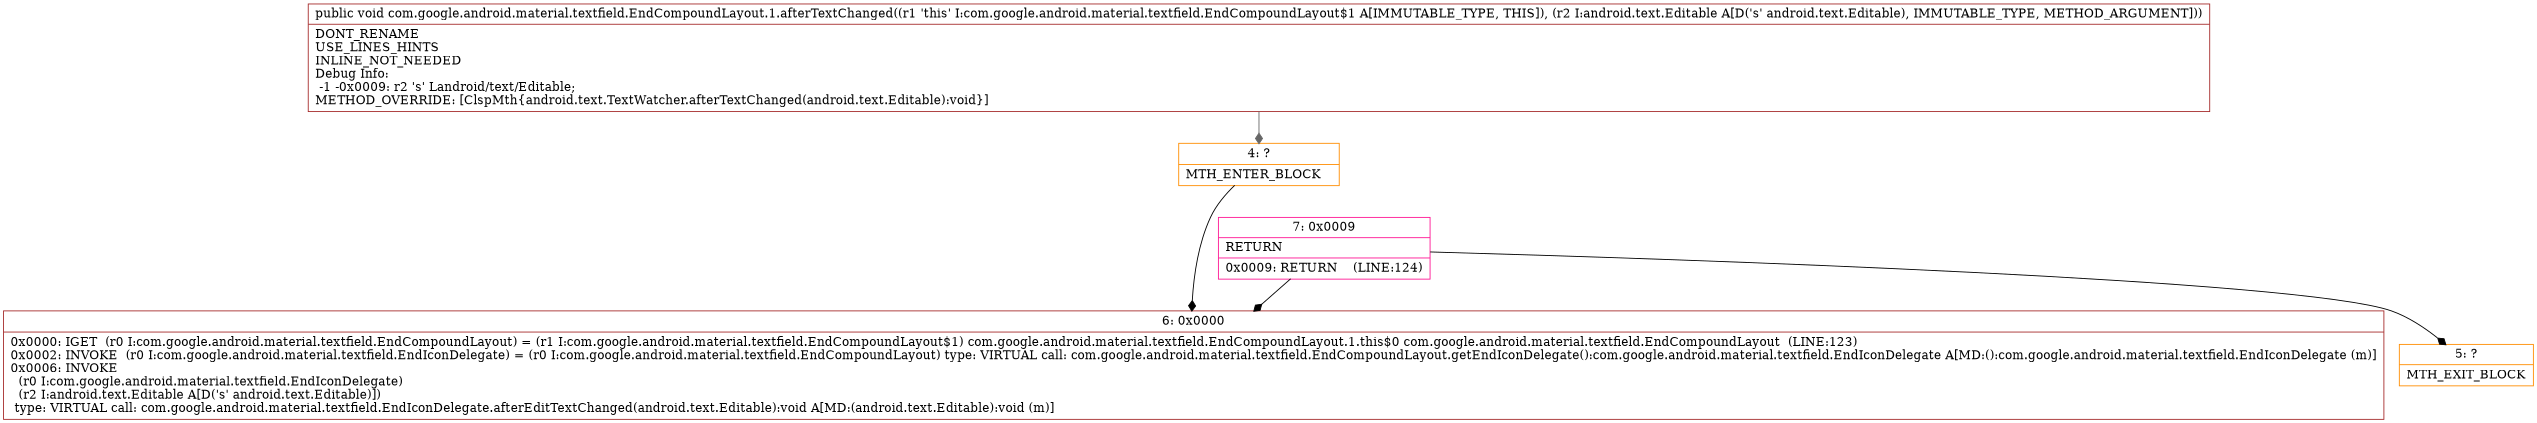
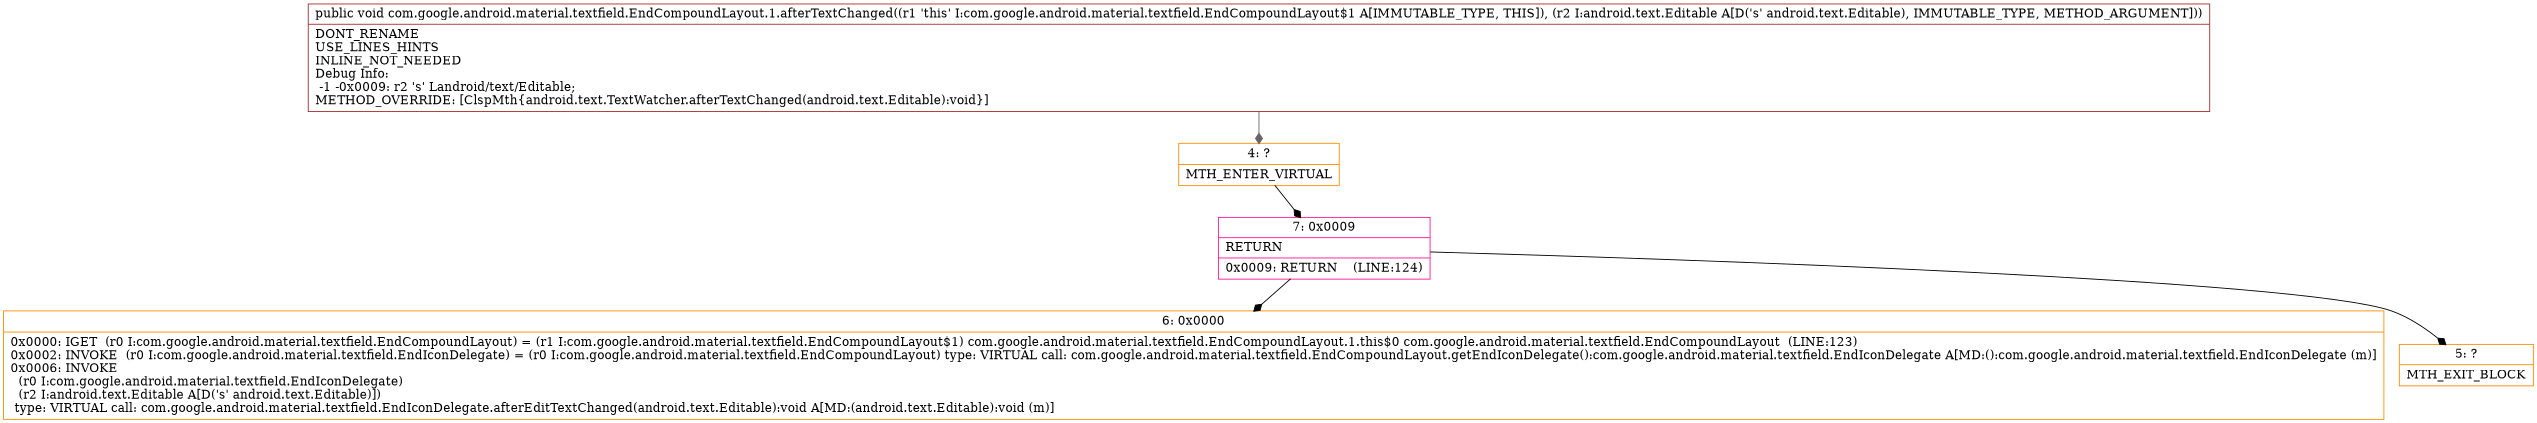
  digraph {
    node [color=darkorange shape=record]
    edge [arrowhead=diamond color=black]
-   n1 [label="{4\:\ ?|MTH_ENTER_BLOCK\l}"]
-   n2 [color=brown label="{6\:\ 0x0000|0x0000: IGET  (r0 I:com.google.android.material.textfield.EndCompoundLayout) = (r1 I:com.google.android.material.textfield.EndCompoundLayout$1) com.google.android.material.textfield.EndCompoundLayout.1.this$0 com.google.android.material.textfield.EndCompoundLayout  (LINE:123)\l0x0002: INVOKE  (r0 I:com.google.android.material.textfield.EndIconDelegate) = (r0 I:com.google.android.material.textfield.EndCompoundLayout) type: VIRTUAL call: com.google.android.material.textfield.EndCompoundLayout.getEndIconDelegate():com.google.android.material.textfield.EndIconDelegate A[MD:():com.google.android.material.textfield.EndIconDelegate (m)]\l0x0006: INVOKE  \l  (r0 I:com.google.android.material.textfield.EndIconDelegate)\l  (r2 I:android.text.Editable A[D('s' android.text.Editable)])\l type: VIRTUAL call: com.google.android.material.textfield.EndIconDelegate.afterEditTextChanged(android.text.Editable):void A[MD:(android.text.Editable):void (m)]\l}"]
+   n1 [label="{4\:\ ?|MTH_ENTER_VIRTUAL\l}"]
+   n2 [label="{6\:\ 0x0000|0x0000: IGET  (r0 I:com.google.android.material.textfield.EndCompoundLayout) = (r1 I:com.google.android.material.textfield.EndCompoundLayout$1) com.google.android.material.textfield.EndCompoundLayout.1.this$0 com.google.android.material.textfield.EndCompoundLayout  (LINE:123)\l0x0002: INVOKE  (r0 I:com.google.android.material.textfield.EndIconDelegate) = (r0 I:com.google.android.material.textfield.EndCompoundLayout) type: VIRTUAL call: com.google.android.material.textfield.EndCompoundLayout.getEndIconDelegate():com.google.android.material.textfield.EndIconDelegate A[MD:():com.google.android.material.textfield.EndIconDelegate (m)]\l0x0006: INVOKE  \l  (r0 I:com.google.android.material.textfield.EndIconDelegate)\l  (r2 I:android.text.Editable A[D('s' android.text.Editable)])\l type: VIRTUAL call: com.google.android.material.textfield.EndIconDelegate.afterEditTextChanged(android.text.Editable):void A[MD:(android.text.Editable):void (m)]\l}"]
    n3 [color=deeppink label="{7\:\ 0x0009|RETURN\l|0x0009: RETURN    (LINE:124)\l}"]
    n4 [label="{5\:\ ?|MTH_EXIT_BLOCK\l}"]
    n5 [color=brown label="{public void com.google.android.material.textfield.EndCompoundLayout.1.afterTextChanged((r1 'this' I:com.google.android.material.textfield.EndCompoundLayout$1 A[IMMUTABLE_TYPE, THIS]), (r2 I:android.text.Editable A[D('s' android.text.Editable), IMMUTABLE_TYPE, METHOD_ARGUMENT]))  | DONT_RENAME\lUSE_LINES_HINTS\lINLINE_NOT_NEEDED\lDebug Info:\l  \-1 \-0x0009: r2 's' Landroid\/text\/Editable;\lMETHOD_OVERRIDE: [ClspMth\{android.text.TextWatcher.afterTextChanged(android.text.Editable):void\}]\l}"]
-   n1 -> n2
+   n1 -> n3
    n3 -> n2
    n3 -> n4
    n5 -> n1 [color=gray40]
  }
